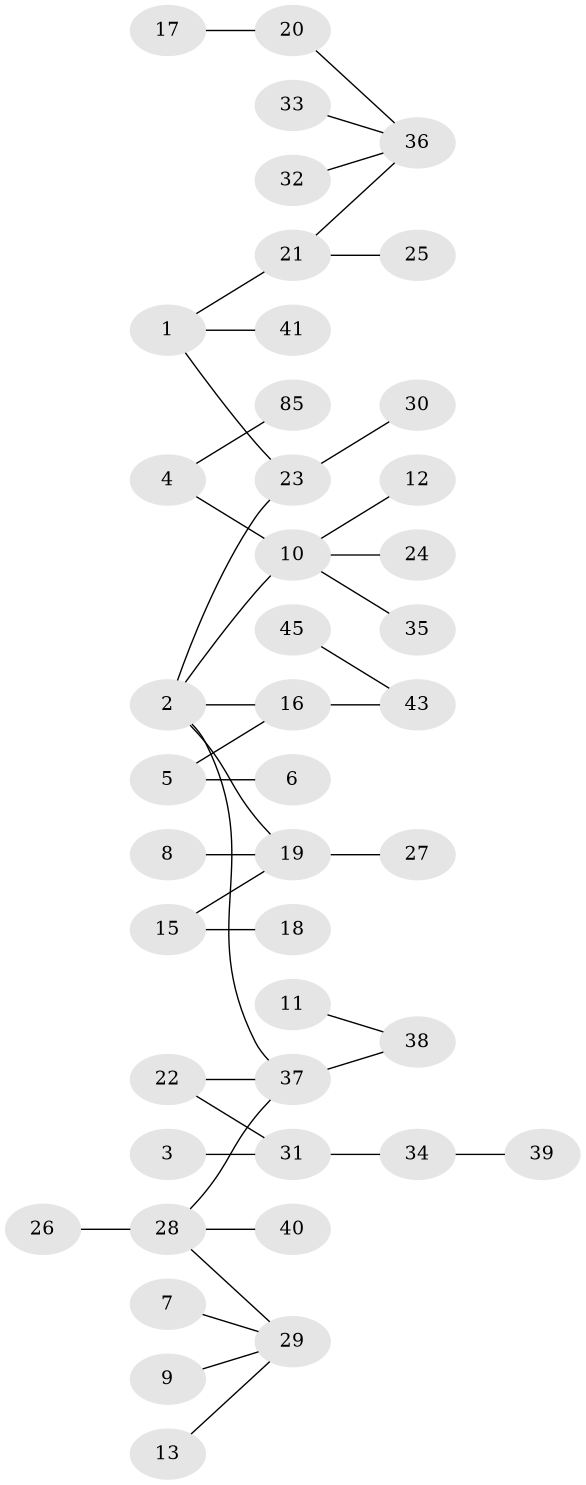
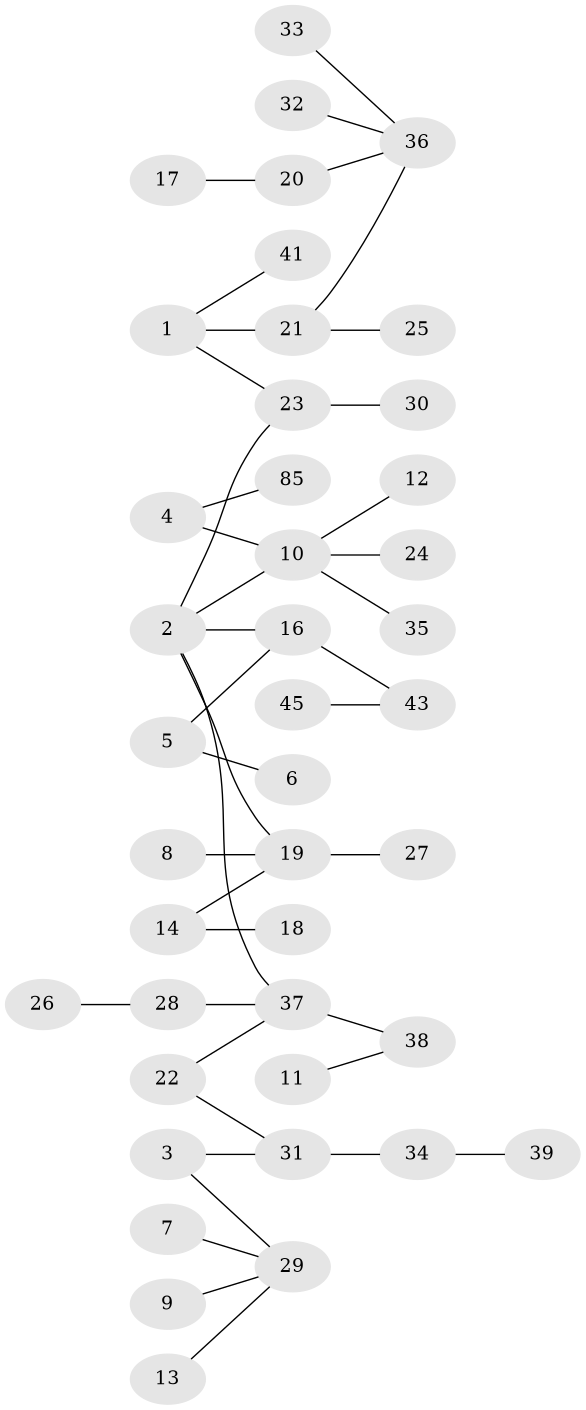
  graph {
    rankdir=LR
    node [color=gray90 style=filled]
    edge [weight=1.0]
    1
    21
    23
    41
    36
    25
    30
    2
    10
    16
    19
    37
    12
    24
    35
    43
    27
    38
    3
    31
    34
    4
    n23 [label=85]
    5
    6
    7
    29
    8
    9
    11
    13
-   14 [label=15]
+   14
    18
    17
    20
    22
    26
    28
-   40
    39
    32
    33
    n43 [label=45]
    1 -- 21
    1 -- 23
    1 -- 41
    21 -- 36
    21 -- 25
    23 -- 30
    2 -- 23
    2 -- 10
    2 -- 16
    2 -- 19
    2 -- 37
    10 -- 12
    10 -- 24
    10 -- 35
    16 -- 43
    19 -- 27
    37 -- 38
    3 -- 31
    31 -- 34
    34 -- 39
    4 -- 10
    4 -- n23
    5 -- 16
    5 -- 6
    7 -- 29
    8 -- 19
    9 -- 29
    11 -- 38
    13 -- 29
    14 -- 19
    14 -- 18
    17 -- 20
    20 -- 36
    22 -- 37
    22 -- 31
    26 -- 28
    28 -- 37
-   28 -- 29
-   28 -- 40
+   3 -- 29
    32 -- 36
    33 -- 36
    n43 -- 43
  }
